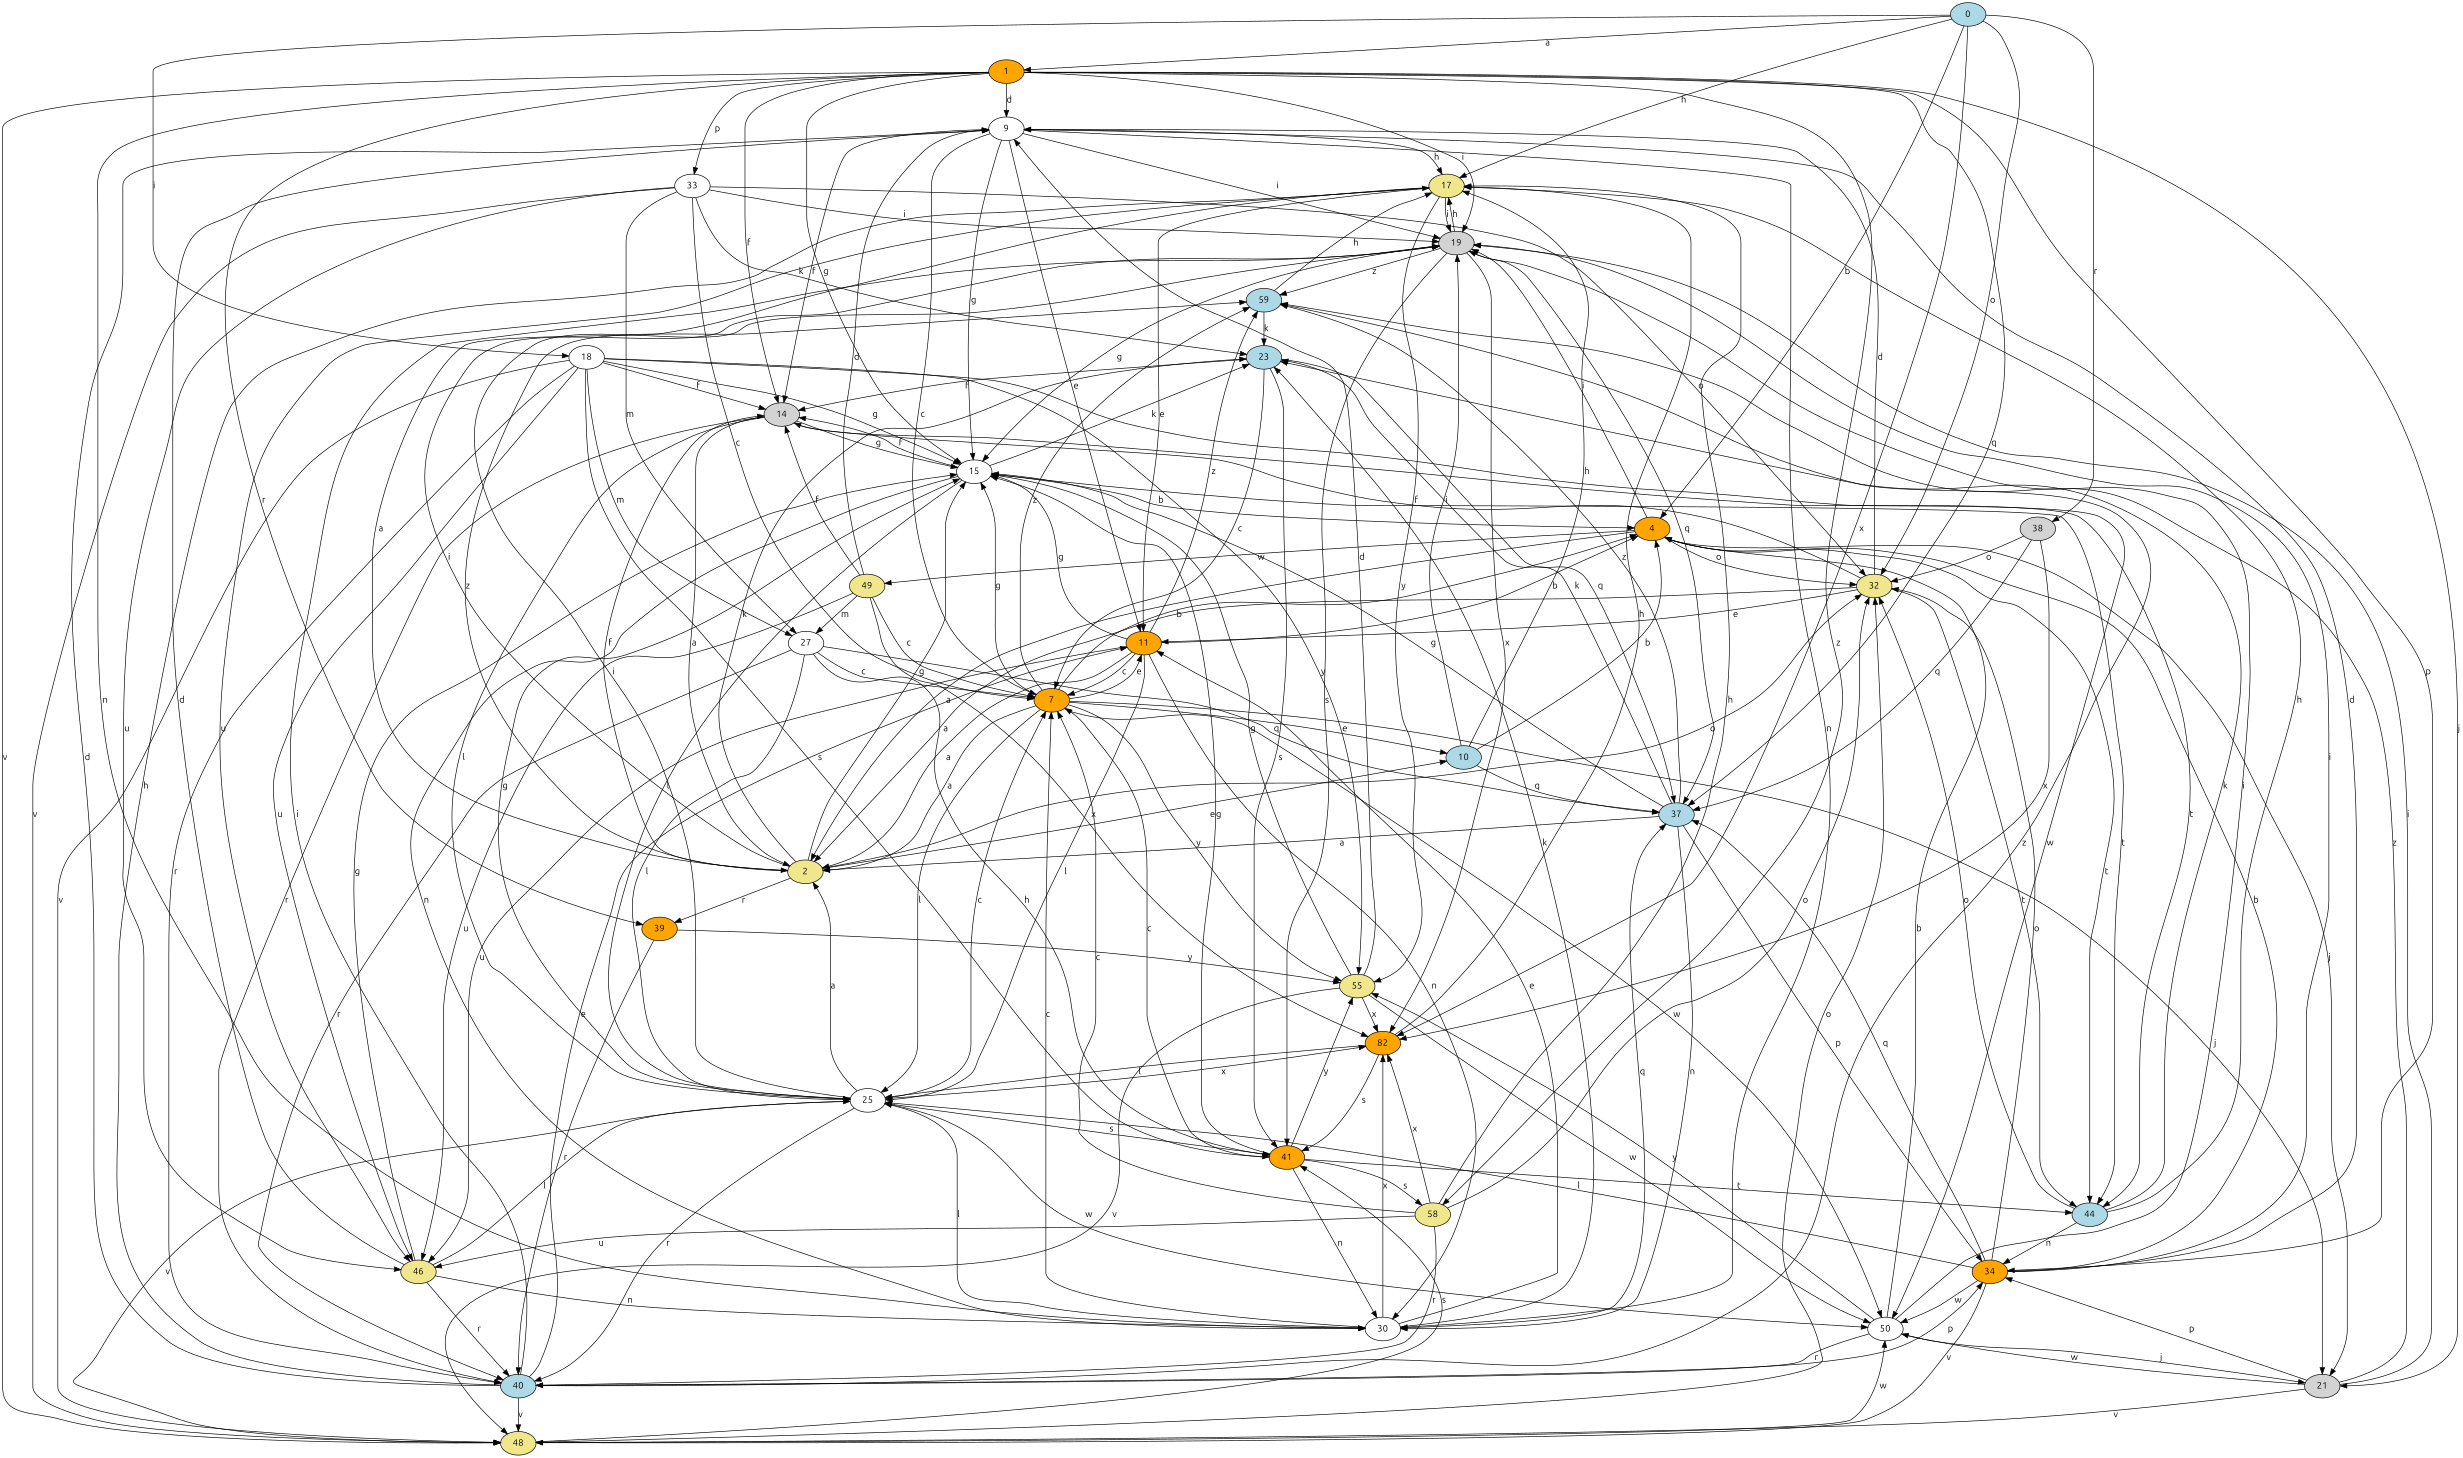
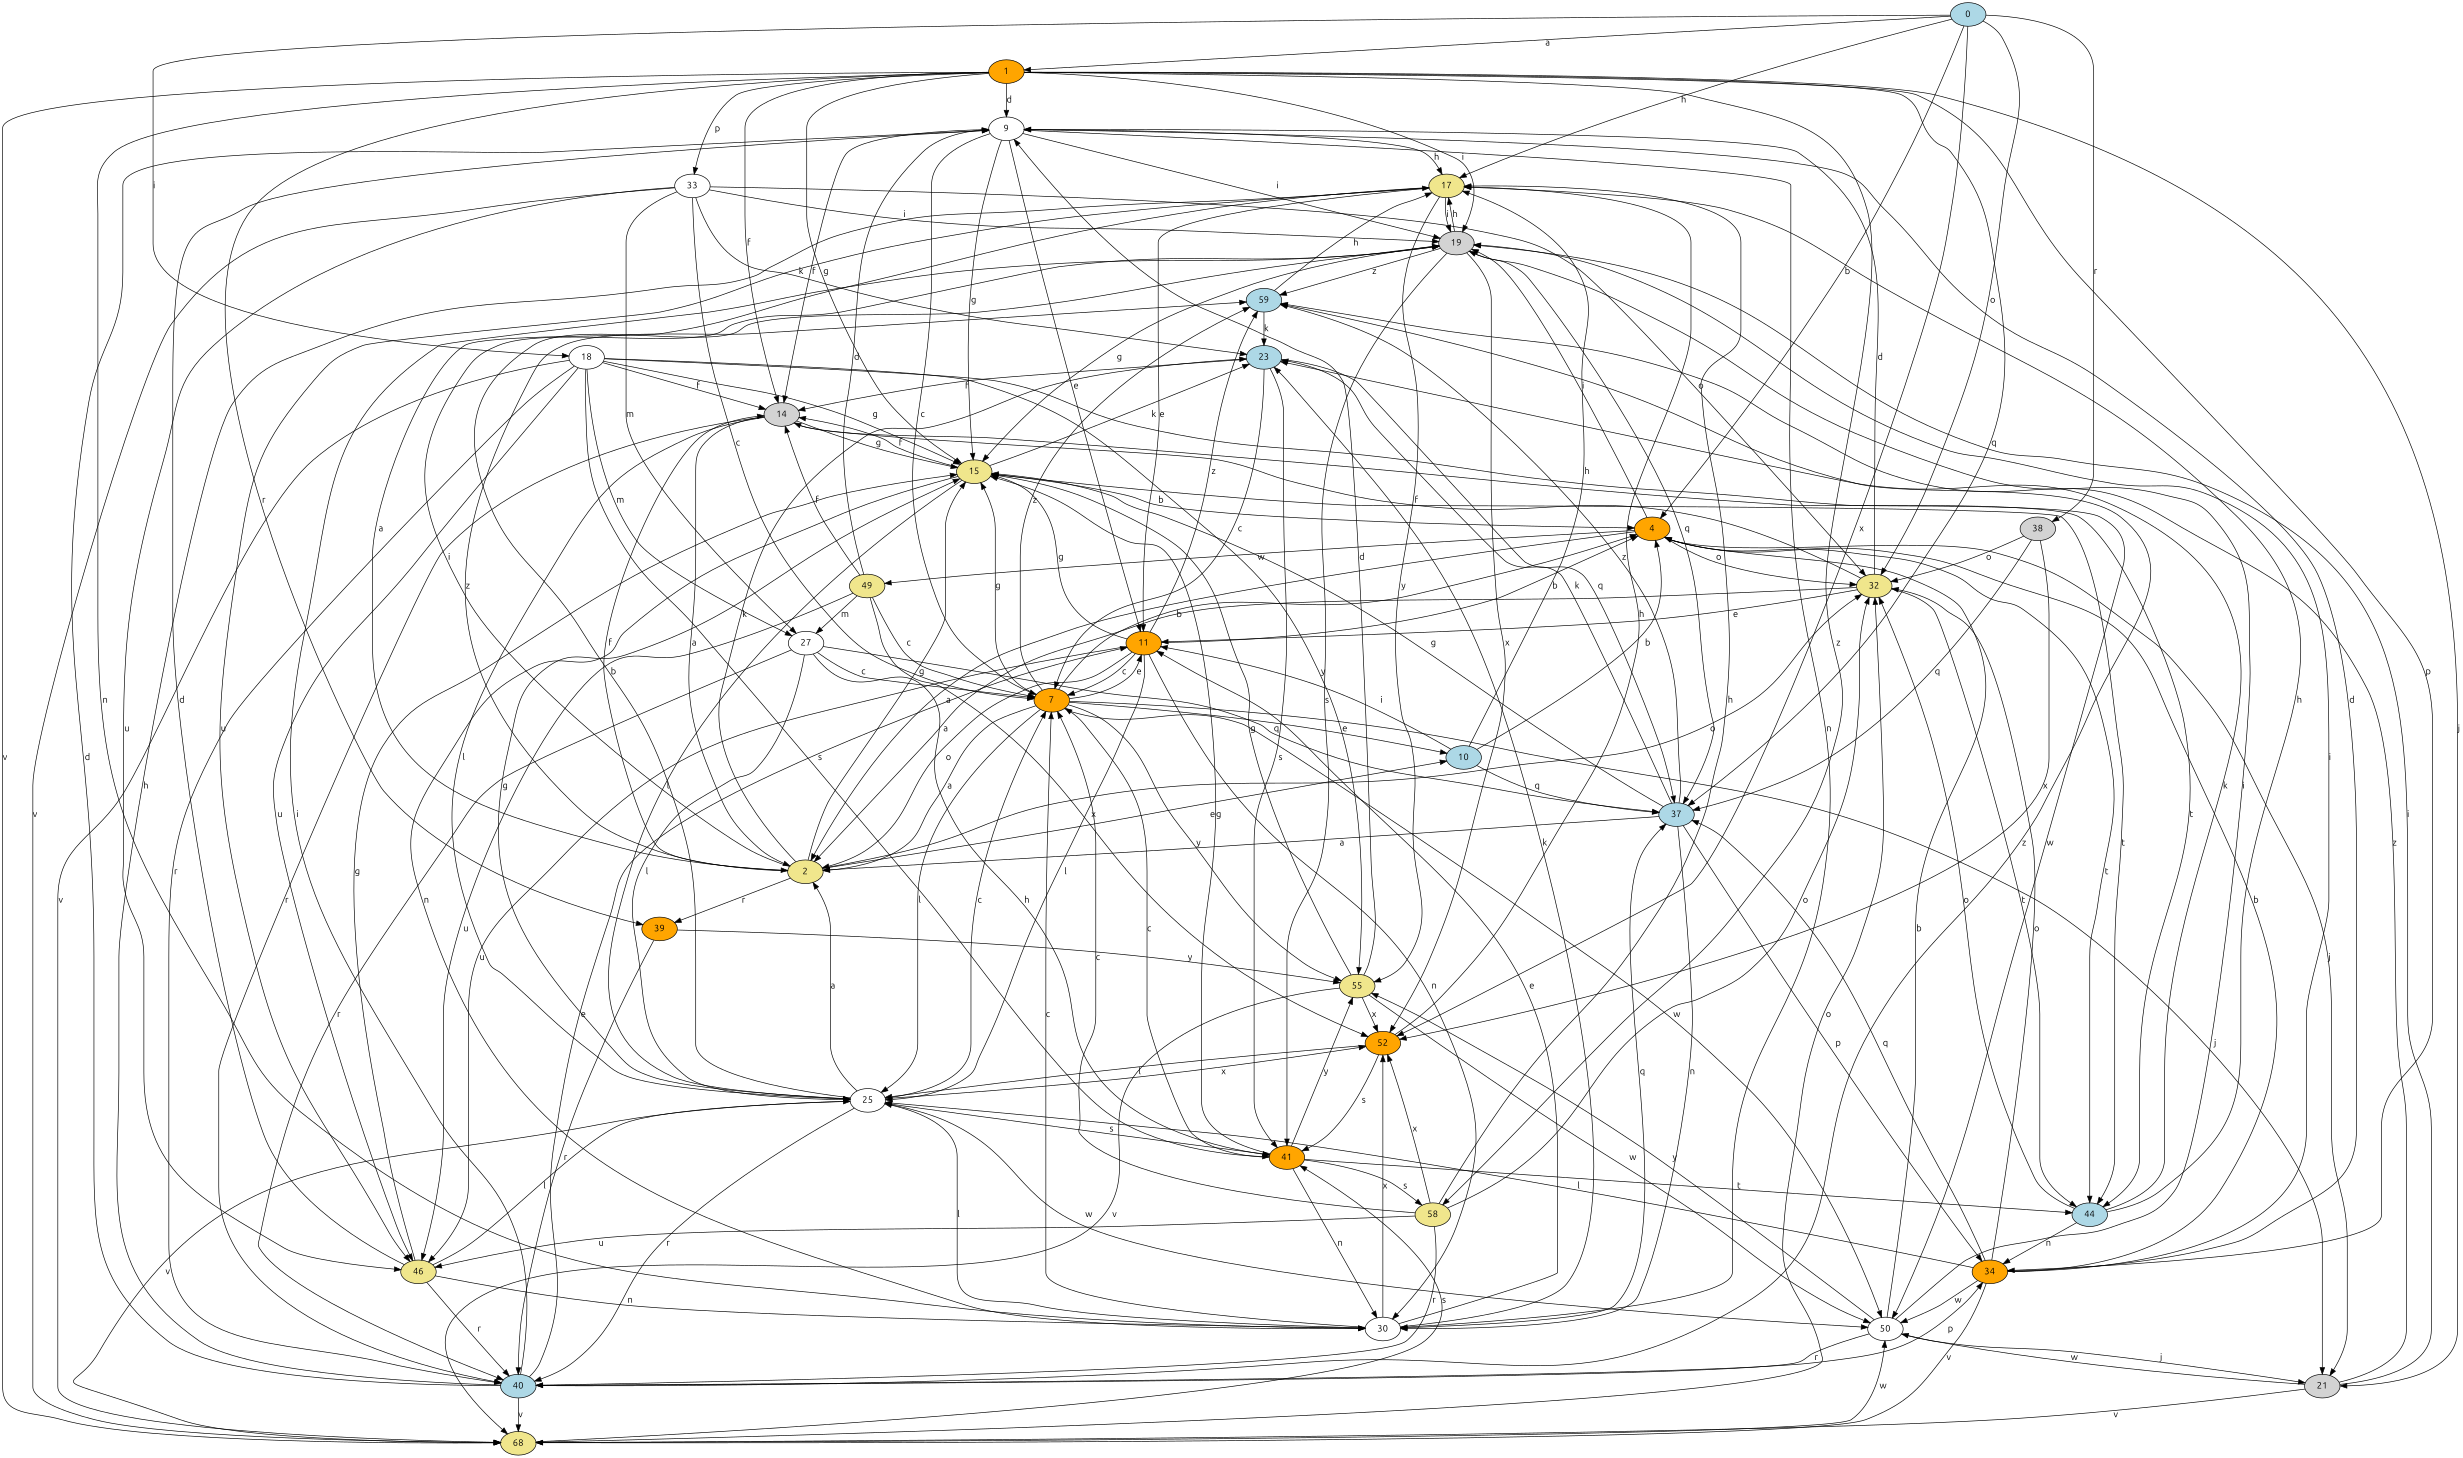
  strict digraph {
    fontname=Ubuntu
    node [fillcolor=orange fontname=Ubuntu style=filled]
    edge [fontname=Ubuntu]
    0 [fillcolor=lightblue]
    1
    4
    17 [fillcolor=khaki]
    18 [fillcolor=white]
    32 [fillcolor=khaki]
    38 [fillcolor=lightgrey]
-   52 [label=82]
+   52
    9 [fillcolor=white]
    14 [fillcolor=lightgrey]
-   15 [fillcolor=white]
+   15 [fillcolor=khaki]
    19 [fillcolor=lightgrey]
    21 [fillcolor=lightgrey]
    30 [fillcolor=white]
    33 [fillcolor=white]
    34
    37 [fillcolor=lightblue]
    39
-   48 [fillcolor=khaki]
+   48 [fillcolor=khaki label=68]
    58 [fillcolor=khaki]
    2 [fillcolor=khaki]
    44 [fillcolor=lightblue]
    49 [fillcolor=khaki]
    11
    55 [fillcolor=khaki]
    46 [fillcolor=khaki]
    50 [fillcolor=white]
    40 [fillcolor=lightblue]
    27 [fillcolor=white]
    41
    25 [fillcolor=white]
    7
    23 [fillcolor=lightblue]
    59 [fillcolor=lightblue]
    10 [fillcolor=lightblue]
    0 -> 1 [label=a]
    0 -> 4 [label=b]
    0 -> 17 [label=h]
    0 -> 18 [label=i]
    0 -> 32 [label=o]
    0 -> 38 [label=r]
    0 -> 52 [label=x]
    1 -> 9 [label=d]
    1 -> 14 [label=f]
    1 -> 15 [label=g]
    1 -> 19 [label=i]
    1 -> 21 [label=j]
    1 -> 30 [label=n]
    1 -> 33 [label=p]
    1 -> 34 [label=p]
    1 -> 37 [label=q]
    1 -> 39 [label=r]
    1 -> 48 [label=v]
    1 -> 58 [label=z]
    4 -> 32 [label=o]
    4 -> 19 [label=i]
    4 -> 21 [label=j]
    4 -> 2 [label=a]
    4 -> 44 [label=t]
    4 -> 49 [label=w]
    17 -> 19 [label=i]
    17 -> 2 [label=a]
    17 -> 11 [label=e]
    17 -> 55 [label=y]
    17 -> 46 [label=u]
    18 -> 14 [label=f]
    18 -> 15 [label=g]
    18 -> 48 [label=v]
    18 -> 55 [label=y]
    18 -> 46 [label=u]
    18 -> 50 [label=w]
    18 -> 40 [label=r]
    18 -> 27 [label=m]
    18 -> 41 [label=s]
    32 -> 9 [label=d]
    32 -> 14 [label=f]
    32 -> 2 [label=a]
    32 -> 44 [label=t]
    32 -> 11 [label=e]
    38 -> 32 [label=o]
    38 -> 52 [label=x]
    38 -> 37 [label=q]
    52 -> 17 [label=h]
    52 -> 41 [label=s]
    52 -> 25 [label=l]
    9 -> 17 [label=h]
    9 -> 14 [label=f]
    9 -> 15 [label=g]
    9 -> 19 [label=i]
    9 -> 30 [label=n]
    9 -> 11 [label=e]
    9 -> 7 [label=c]
    14 -> 15 [label=g]
    14 -> 2 [label=a]
    14 -> 44 [label=t]
    14 -> 40 [label=r]
    14 -> 25 [label=l]
    15 -> 4 [label=b]
    15 -> 14 [label=f]
    15 -> 30 [label=n]
    15 -> 44 [label=t]
    15 -> 25 [label=l]
    15 -> 23 [label=k]
    19 -> 17 [label=h]
    19 -> 52 [label=x]
    19 -> 15 [label=g]
    19 -> 37 [label=q]
    19 -> 41 [label=s]
    19 -> 59 [label=z]
    21 -> 19 [label=i]
-   21 -> 34 [label=p]
    21 -> 48 [label=v]
    21 -> 50 [label=w]
    21 -> 59 [label=z]
    30 -> 52 [label=x]
    30 -> 37 [label=q]
    30 -> 11 [label=e]
    30 -> 25 [label=l]
    30 -> 7 [label=c]
    30 -> 23 [label=k]
    33 -> 32 [label=o]
    33 -> 19 [label=i]
    33 -> 48 [label=v]
    33 -> 46 [label=u]
    33 -> 27 [label=m]
    33 -> 7 [label=c]
    33 -> 23 [label=k]
    34 -> 4 [label=b]
    34 -> 32 [label=o]
    34 -> 9 [label=d]
    34 -> 19 [label=i]
    34 -> 37 [label=q]
    34 -> 48 [label=v]
    34 -> 50 [label=w]
    34 -> 25 [label=l]
    37 -> 15 [label=g]
    37 -> 30 [label=n]
    37 -> 34 [label=p]
    37 -> 2 [label=a]
    37 -> 23 [label=k]
    37 -> 59 [label=z]
    39 -> 55 [label=y]
    39 -> 40 [label=r]
    48 -> 32 [label=o]
    48 -> 50 [label=w]
    48 -> 41 [label=s]
    58 -> 17 [label=h]
    58 -> 32 [label=o]
    58 -> 52 [label=x]
    58 -> 46 [label=u]
    58 -> 40 [label=r]
    58 -> 7 [label=c]
    2 -> 32 [label=o]
    2 -> 14 [label=f]
    2 -> 15 [label=g]
    2 -> 19 [label=i]
    2 -> 39 [label=r]
    2 -> 23 [label=k]
    2 -> 59 [label=z]
    2 -> 10 [label=e]
    44 -> 17 [label=h]
    44 -> 32 [label=o]
    44 -> 34 [label=n]
    44 -> 23 [label=k]
    49 -> 52 [label=x]
    49 -> 9 [label=d]
    49 -> 14 [label=f]
    49 -> 46 [label=u]
    49 -> 27 [label=m]
    49 -> 7 [label=c]
    11 -> 4 [label=b]
    11 -> 15 [label=g]
    11 -> 30 [label=n]
-   11 -> 2 [label=a]
+   11 -> 2 [label=o]
    11 -> 46 [label=u]
    11 -> 25 [label=l]
    11 -> 7 [label=c]
    11 -> 59 [label=z]
    55 -> 52 [label=x]
    55 -> 9 [label=d]
    55 -> 15 [label=g]
    55 -> 48 [label=v]
    55 -> 50 [label=w]
    46 -> 9 [label=d]
    46 -> 15 [label=g]
    46 -> 30 [label=n]
    46 -> 40 [label=r]
    46 -> 25 [label=l]
    50 -> 4 [label=b]
    50 -> 19 [label=i]
    50 -> 21 [label=j]
    50 -> 55 [label=y]
    50 -> 40 [label=r]
    40 -> 17 [label=h]
    40 -> 9 [label=d]
    40 -> 19 [label=i]
    40 -> 34 [label=p]
    40 -> 48 [label=v]
    40 -> 11 [label=e]
    40 -> 59 [label=z]
    27 -> 37 [label=q]
    27 -> 40 [label=r]
    27 -> 41 [label=h]
    27 -> 25 [label=l]
    27 -> 7 [label=c]
    41 -> 15 [label=g]
    41 -> 30 [label=n]
    41 -> 58 [label=s]
    41 -> 44 [label=t]
    41 -> 55 [label=y]
    41 -> 7 [label=c]
    25 -> 52 [label=x]
    25 -> 15 [label=g]
-   25 -> 19 [label=i]
+   25 -> 19 [label=b]
    25 -> 48 [label=v]
    25 -> 2 [label=a]
    25 -> 50 [label=w]
    25 -> 40 [label=r]
    25 -> 41 [label=s]
    25 -> 7 [label=c]
    7 -> 4 [label=b]
    7 -> 15 [label=g]
    7 -> 21 [label=j]
    7 -> 2 [label=a]
    7 -> 11 [label=e]
    7 -> 55 [label=y]
    7 -> 50 [label=w]
    7 -> 25 [label=l]
    7 -> 59 [label=z]
    7 -> 10 [label=e]
    23 -> 14 [label=f]
    23 -> 37 [label=q]
    23 -> 41 [label=s]
    23 -> 7 [label=c]
    59 -> 17 [label=h]
    59 -> 23 [label=k]
    10 -> 4 [label=b]
    10 -> 17 [label=h]
-   10 -> 19 [label=i]
+   10 -> 11 [label=i]
    10 -> 37 [label=q]
  }
